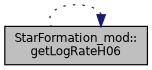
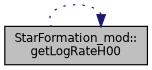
  digraph {
    rankdir=RL
-   n1 [color=black fillcolor=grey75 fontcolor=black fontname=Helvetica fontsize=10 height=0.2 label="StarFormation_mod::\lgetLogRateH06" shape=record style=filled width=0.4]
+   n1 [color=black fillcolor=grey75 fontcolor=black fontname=Helvetica fontsize=10 height=0.2 label="StarFormation_mod::\lgetLogRateH00" shape=record style=filled width=0.4]
    n1 -> n1 [color=midnightblue dir=back fontname=Helvetica fontsize=10 labelfontname=Helvetica labelfontsize=10 style=dotted]
  }
